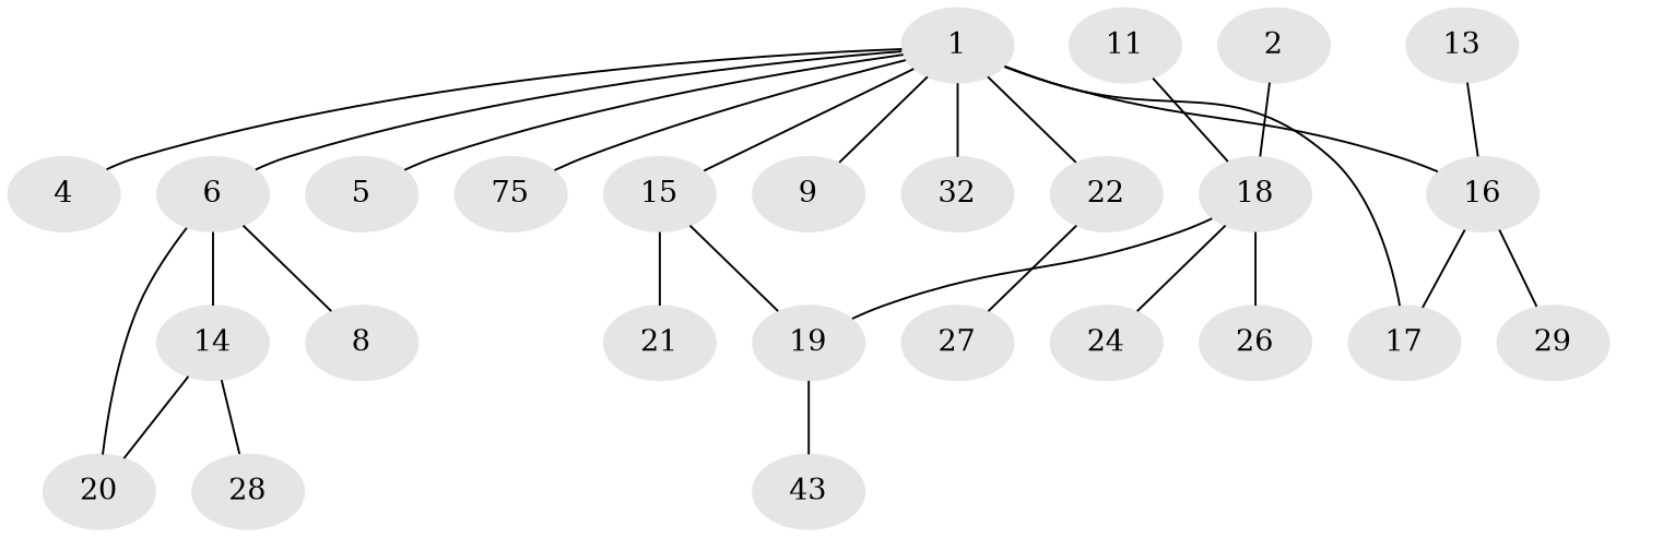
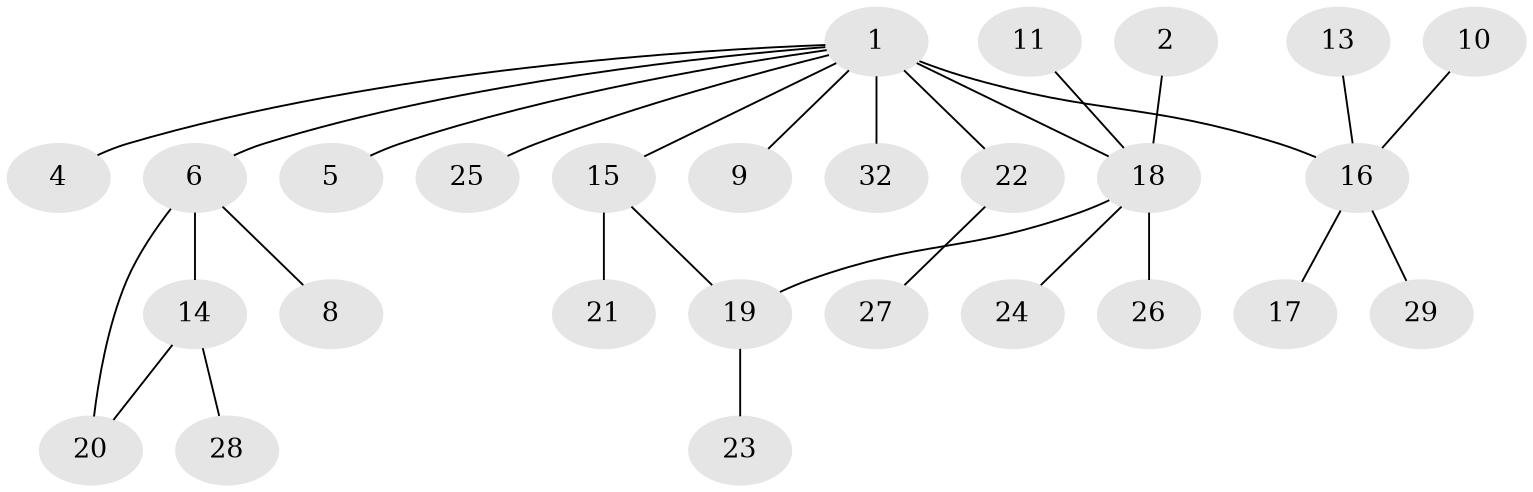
  graph {
    node [color=gray90 style=filled]
    edge [weight=1.0]
    1
    4
    5
    6
    9
    n6 [label=32]
    15
    16
    18
    22
-   25 [label=75]
+   25
    8
    14
    20
    19
    21
    17
    29
    24
    26
    27
    2
    28
+   10
    11
    13
-   23 [label=43]
+   23
    1 -- 4
    1 -- 5
    1 -- 6
    1 -- 9
    1 -- n6
    1 -- 15
    1 -- 16
-   1 -- 17 [weight=2.0]
+   1 -- 18 [weight=2.0]
    1 -- 22
    1 -- 25
    6 -- 8
    6 -- 14
    6 -- 20
    15 -- 19
    15 -- 21
    16 -- 17
    16 -- 29
    18 -- 19
    18 -- 24
    18 -- 26
    22 -- 27
    14 -- 20
    14 -- 28
    19 -- 23
    2 -- 18
+   10 -- 16
    11 -- 18
    13 -- 16
  }
